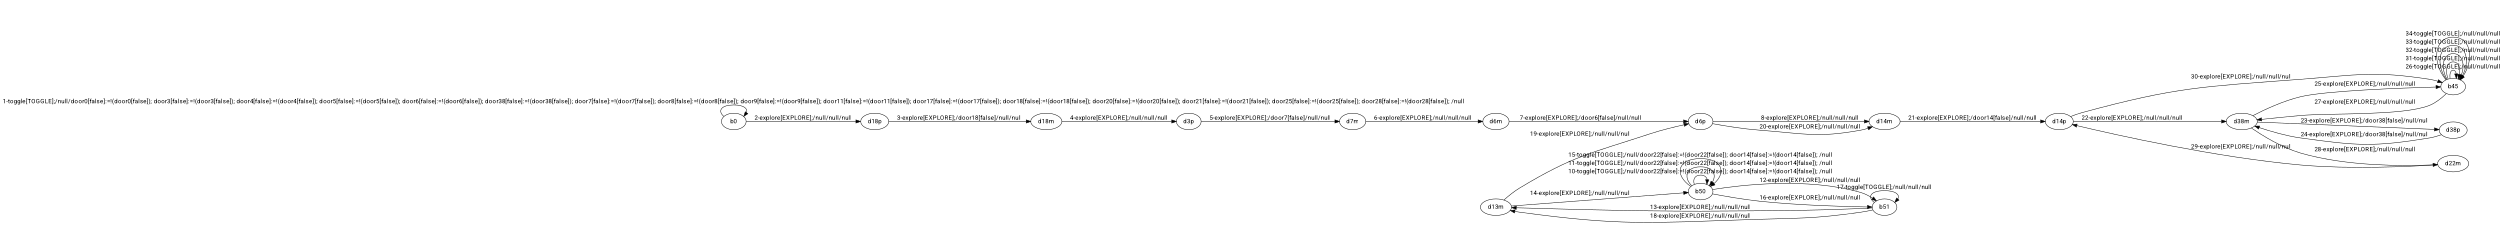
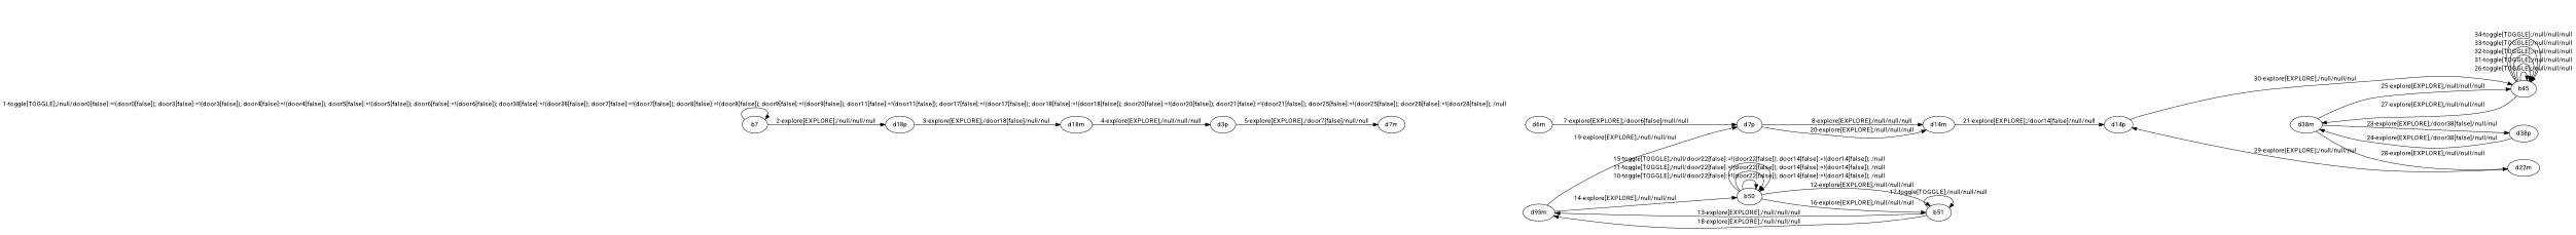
  digraph {
    fontname=Roboto
    rankdir=LR
    node [fontname=Roboto]
    edge [fontname=Roboto]
-   b0
+   b0 [label=b7]
    d18p
    d18m
    n4 [label=d3p]
    d7m
    d6m
-   d6p
+   d6p [label=d7p]
    d14m
    d14p
    b50
    b51
    d38m
    n13 [label=b45]
-   d13m
+   d13m [label=d93m]
    d38p
    d22m
    b0 -> b0 [label="1-toggle[TOGGLE];/null/door0[false]:=!(door0[false]); door3[false]:=!(door3[false]); door4[false]:=!(door4[false]); door5[false]:=!(door5[false]); door6[false]:=!(door6[false]); door38[false]:=!(door38[false]); door7[false]:=!(door7[false]); door8[false]:=!(door8[false]); door9[false]:=!(door9[false]); door11[false]:=!(door11[false]); door17[false]:=!(door17[false]); door18[false]:=!(door18[false]); door20[false]:=!(door20[false]); door21[false]:=!(door21[false]); door25[false]:=!(door25[false]); door28[false]:=!(door28[false]); /null"]
    b0 -> d18p [label="2-explore[EXPLORE];/null/null/null"]
    d18p -> d18m [label="3-explore[EXPLORE];/door18[false]/null/null"]
    d18m -> n4 [label="4-explore[EXPLORE];/null/null/null"]
    n4 -> d7m [label="5-explore[EXPLORE];/door7[false]/null/null"]
-   d7m -> d6m [label="6-explore[EXPLORE];/null/null/null"]
    d6m -> d6p [label="7-explore[EXPLORE];/door6[false]/null/null"]
    d6p -> d14m [label="8-explore[EXPLORE];/null/null/null"]
    d6p -> d14m [label="20-explore[EXPLORE];/null/null/null"]
    d14m -> d14p [label="21-explore[EXPLORE];/door14[false]/null/null"]
-   d14p -> d38m [label="22-explore[EXPLORE];/null/null/null"]
    d14p -> n13 [label="30-explore[EXPLORE];/null/null/null"]
    b50 -> b50 [label="10-toggle[TOGGLE];/null/door22[false]:=!(door22[false]); door14[false]:=!(door14[false]); /null"]
    b50 -> b50 [label="11-toggle[TOGGLE];/null/door22[false]:=!(door22[false]); door14[false]:=!(door14[false]); /null"]
    b50 -> b50 [label="15-toggle[TOGGLE];/null/door22[false]:=!(door22[false]); door14[false]:=!(door14[false]); /null"]
    b50 -> b51 [label="12-explore[EXPLORE];/null/null/null"]
    b50 -> b51 [label="16-explore[EXPLORE];/null/null/null"]
    b51 -> b51 [label="17-toggle[TOGGLE];/null/null/null"]
    b51 -> d13m [label="13-explore[EXPLORE];/null/null/null"]
    b51 -> d13m [label="18-explore[EXPLORE];/null/null/null"]
    d38m -> n13 [label="25-explore[EXPLORE];/null/null/null"]
    d38m -> d38p [label="23-explore[EXPLORE];/door38[false]/null/null"]
    d38m -> d22m [label="28-explore[EXPLORE];/null/null/null"]
    n13 -> d38m [label="27-explore[EXPLORE];/null/null/null"]
    n13 -> n13 [label="26-toggle[TOGGLE];/null/null/null"]
    n13 -> n13 [label="31-toggle[TOGGLE];/null/null/null"]
    n13 -> n13 [label="32-toggle[TOGGLE];/null/null/null"]
    n13 -> n13 [label="33-toggle[TOGGLE];/null/null/null"]
    n13 -> n13 [label="34-toggle[TOGGLE];/null/null/null"]
    d13m -> d6p [label="19-explore[EXPLORE];/null/null/null"]
    d13m -> b50 [label="14-explore[EXPLORE];/null/null/null"]
    d38p -> d38m [label="24-explore[EXPLORE];/door38[false]/null/null"]
    d22m -> d14p [label="29-explore[EXPLORE];/null/null/null"]
  }
